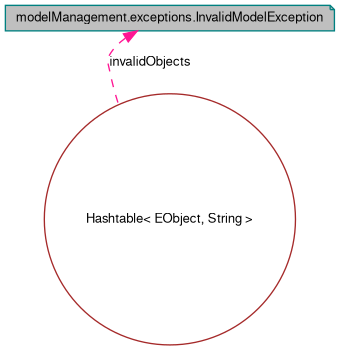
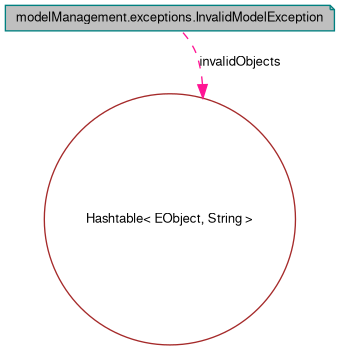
  digraph {
    node [fontname=FreeSans fontsize=10 style=filled]
    n1 [color=teal fillcolor=grey75 fontcolor=black height=0.2 label="modelManagement.exceptions.InvalidModelException" shape=note width=0.4]
    n2 [color=brown fillcolor=white height=0.2 label="Hashtable\< EObject, String \>" shape=circle width=0.4]
-   n1 -> n2 [color=deeppink dir=back fontname=FreeSans fontsize=10 label=invalidObjects labelfontname=FreeSans labelfontsize=10 style=dashed]
+   n2 -> n1 [color=deeppink dir=back fontname=FreeSans fontsize=10 label=invalidObjects labelfontname=FreeSans labelfontsize=10 style=dashed]
  }
